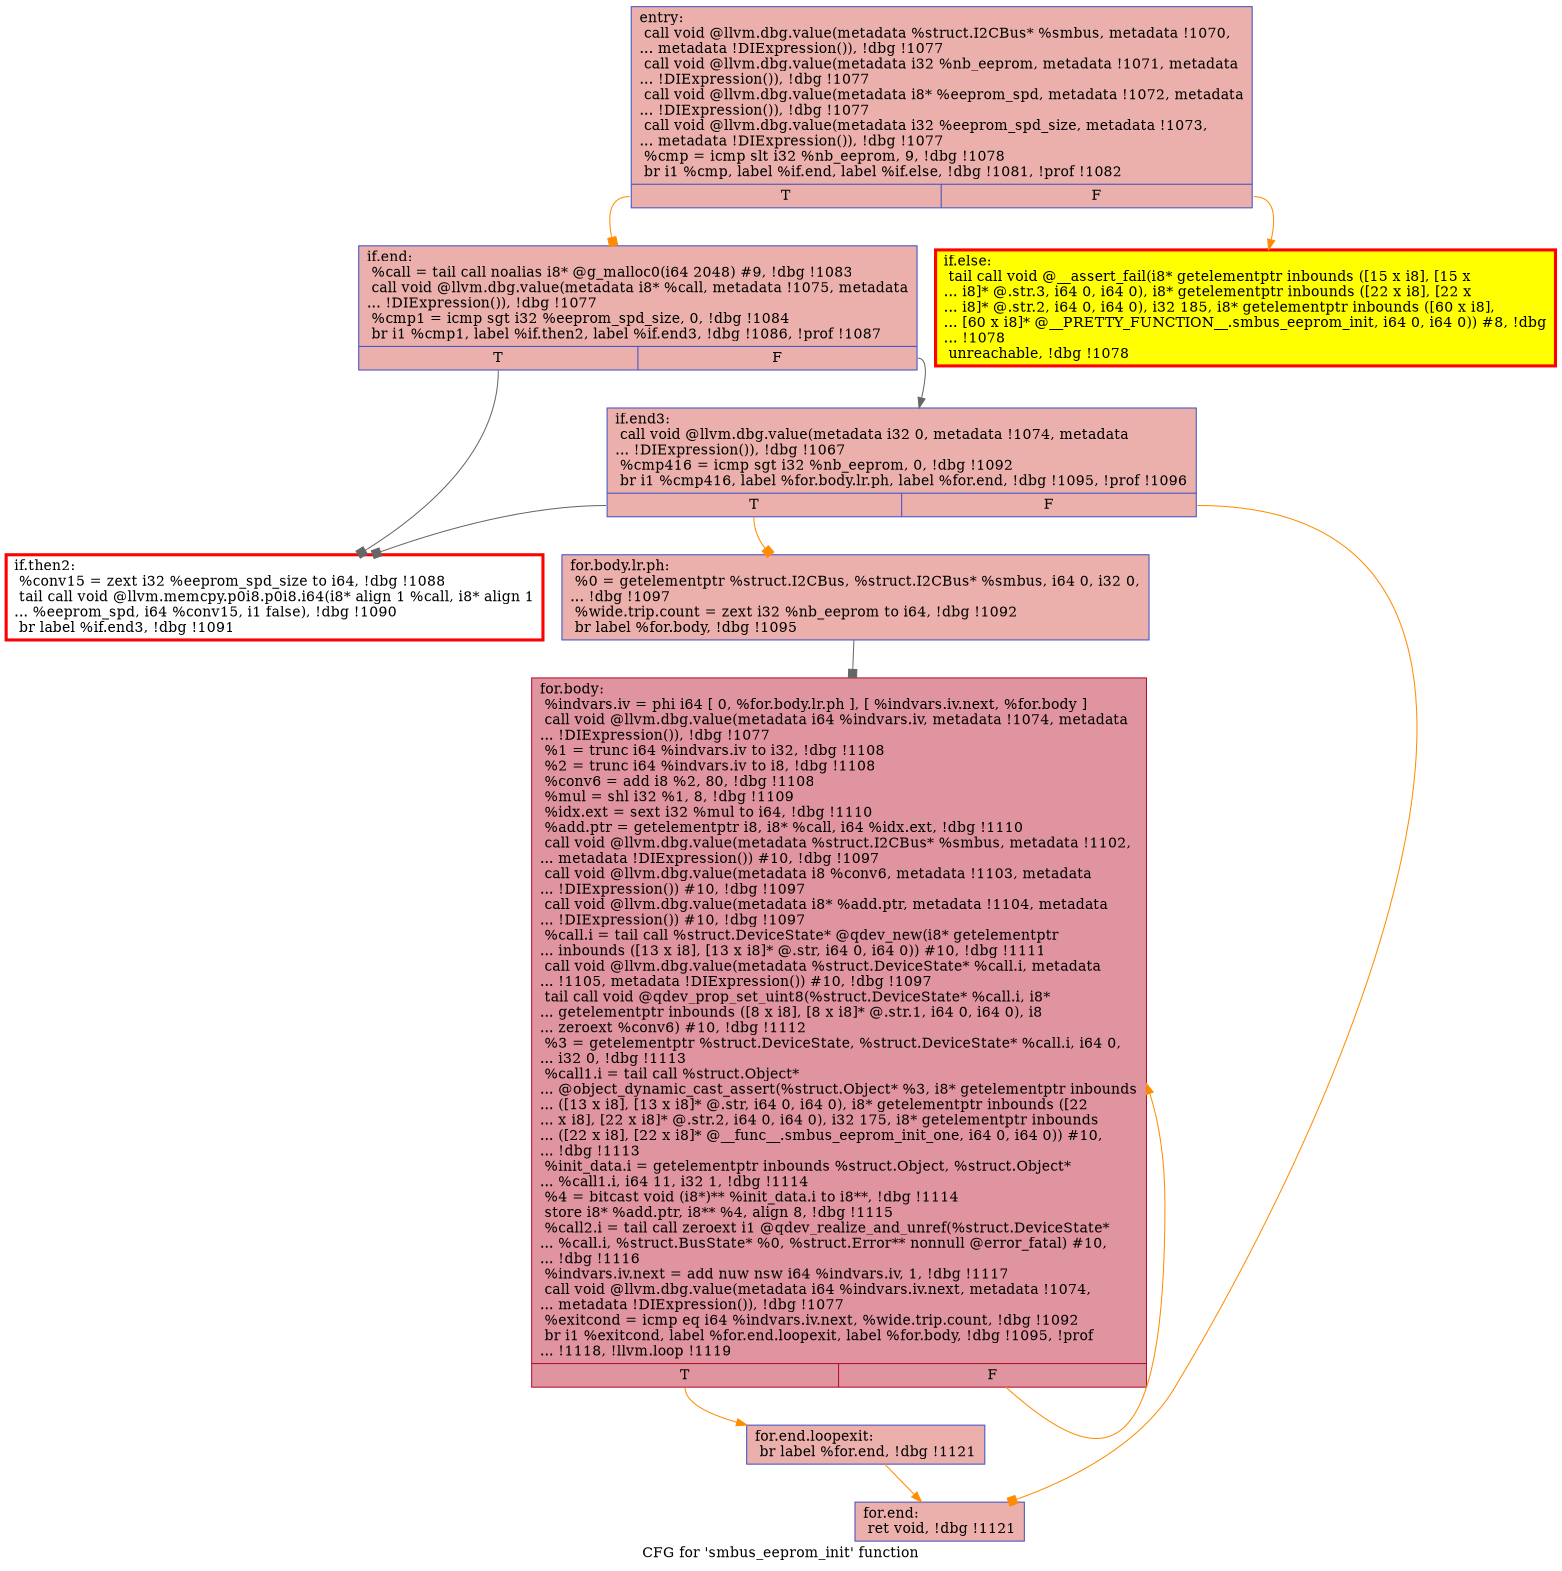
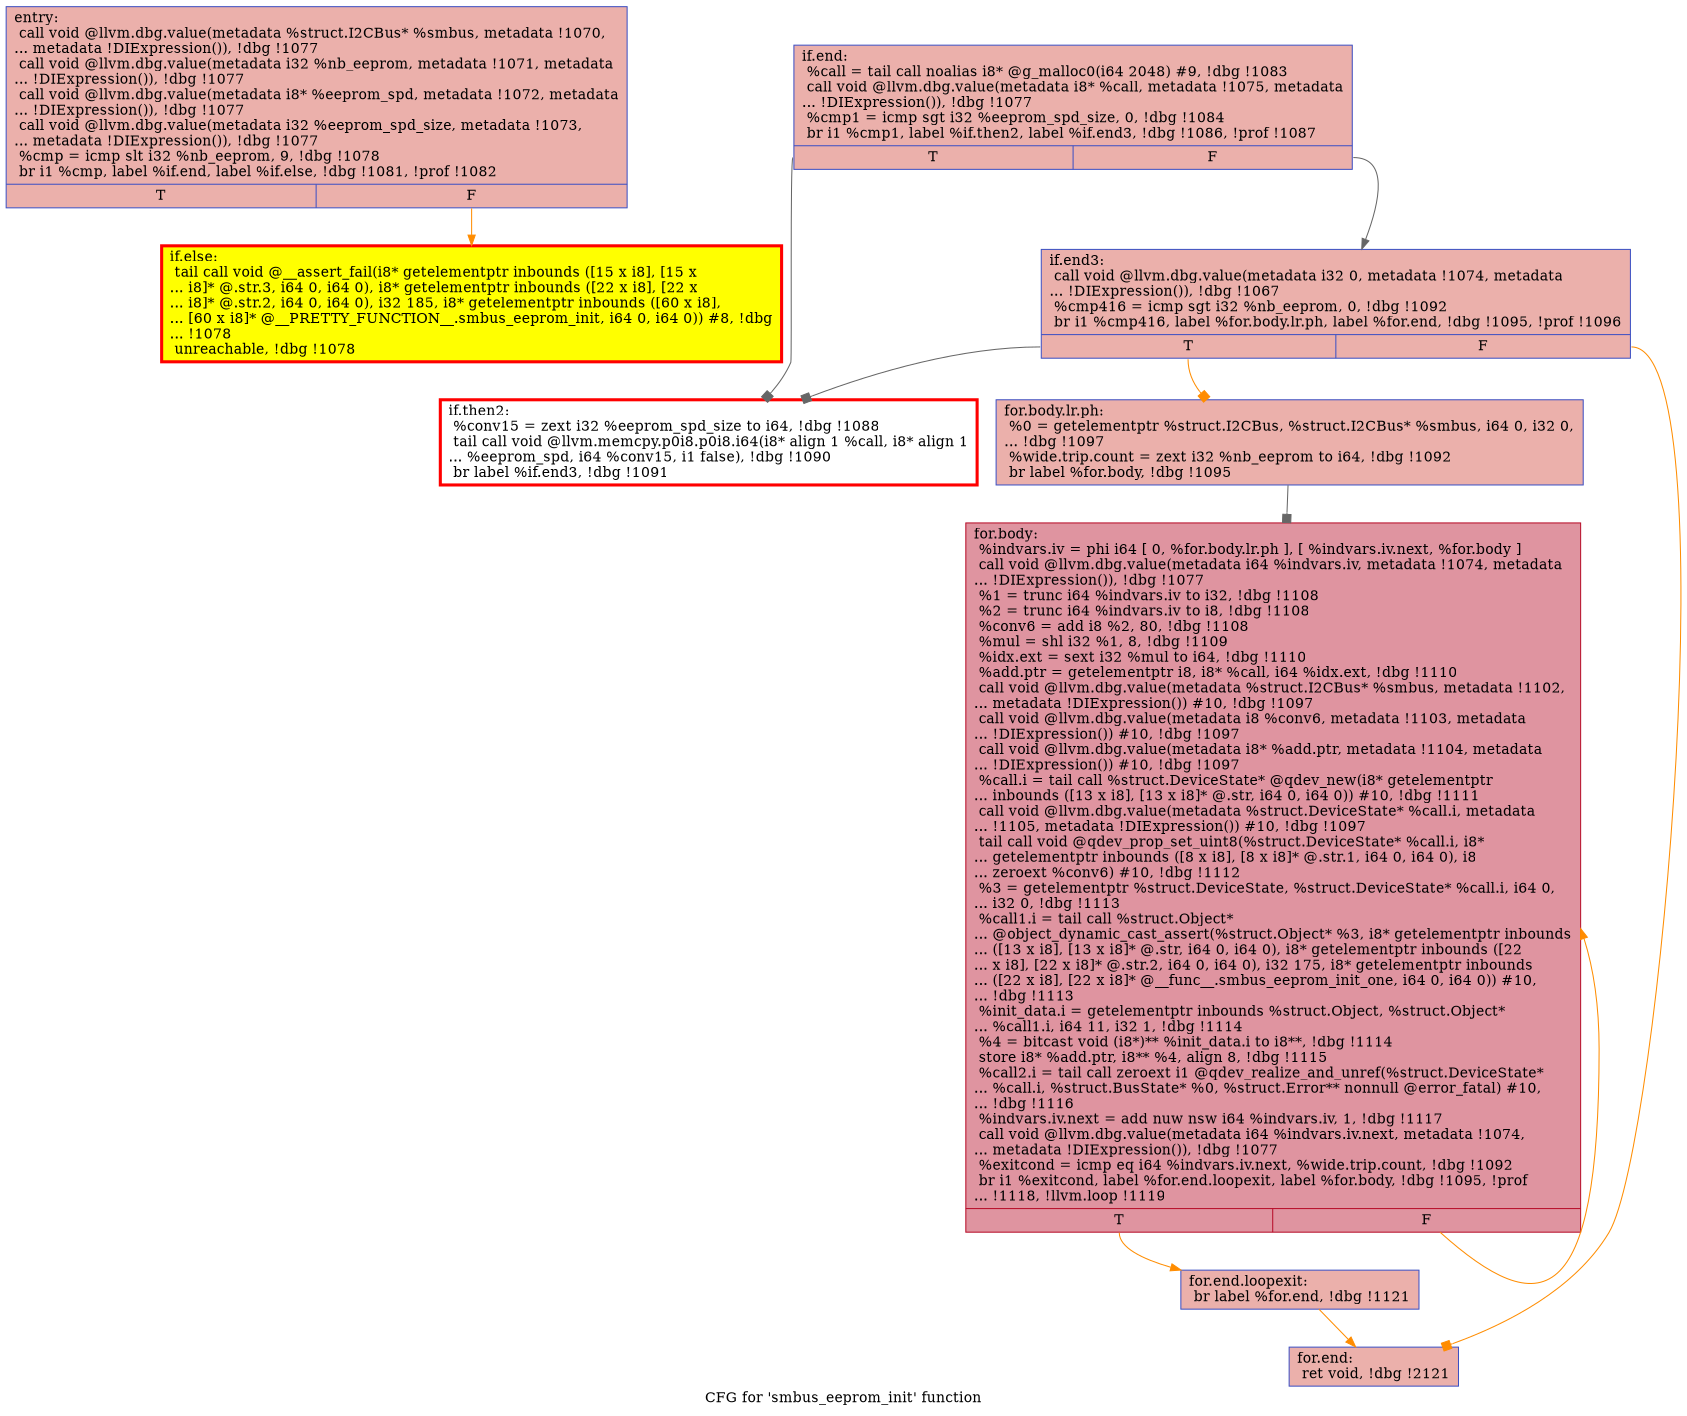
  digraph {
    label="CFG for 'smbus_eeprom_init' function"
    node [color="#3d50c3ff" fillcolor="#d24b4070" shape=record style=filled]
    edge [arrowhead=box color=darkorange tailport=s0]
    n1 [label="{entry:\l  call void @llvm.dbg.value(metadata %struct.I2CBus* %smbus, metadata !1070,\l... metadata !DIExpression()), !dbg !1077\l  call void @llvm.dbg.value(metadata i32 %nb_eeprom, metadata !1071, metadata\l... !DIExpression()), !dbg !1077\l  call void @llvm.dbg.value(metadata i8* %eeprom_spd, metadata !1072, metadata\l... !DIExpression()), !dbg !1077\l  call void @llvm.dbg.value(metadata i32 %eeprom_spd_size, metadata !1073,\l... metadata !DIExpression()), !dbg !1077\l  %cmp = icmp slt i32 %nb_eeprom, 9, !dbg !1078\l  br i1 %cmp, label %if.end, label %if.else, !dbg !1081, !prof !1082\l|{<s0>T|<s1>F}}"]
    n2 [label="{if.end:                                           \l  %call = tail call noalias i8* @g_malloc0(i64 2048) #9, !dbg !1083\l  call void @llvm.dbg.value(metadata i8* %call, metadata !1075, metadata\l... !DIExpression()), !dbg !1077\l  %cmp1 = icmp sgt i32 %eeprom_spd_size, 0, !dbg !1084\l  br i1 %cmp1, label %if.then2, label %if.end3, !dbg !1086, !prof !1087\l|{<s0>T|<s1>F}}"]
    n3 [color=red fillcolor=yellow label="{if.else:                                          \l  tail call void @__assert_fail(i8* getelementptr inbounds ([15 x i8], [15 x\l... i8]* @.str.3, i64 0, i64 0), i8* getelementptr inbounds ([22 x i8], [22 x\l... i8]* @.str.2, i64 0, i64 0), i32 185, i8* getelementptr inbounds ([60 x i8],\l... [60 x i8]* @__PRETTY_FUNCTION__.smbus_eeprom_init, i64 0, i64 0)) #8, !dbg\l... !1078\l  unreachable, !dbg !1078\l}" penwidth=3.0]
    n4 [color=red label="{if.then2:                                         \l  %conv15 = zext i32 %eeprom_spd_size to i64, !dbg !1088\l  tail call void @llvm.memcpy.p0i8.p0i8.i64(i8* align 1 %call, i8* align 1\l... %eeprom_spd, i64 %conv15, i1 false), !dbg !1090\l  br label %if.end3, !dbg !1091\l}" penwidth=3.0 fillcolor="" style=""]
    n5 [label="{if.end3:                                          \l  call void @llvm.dbg.value(metadata i32 0, metadata !1074, metadata\l... !DIExpression()), !dbg !1067\l  %cmp416 = icmp sgt i32 %nb_eeprom, 0, !dbg !1092\l  br i1 %cmp416, label %for.body.lr.ph, label %for.end, !dbg !1095, !prof !1096\l|{<s0>T|<s1>F}}"]
    n6 [label="{for.body.lr.ph:                                   \l  %0 = getelementptr %struct.I2CBus, %struct.I2CBus* %smbus, i64 0, i32 0,\l... !dbg !1097\l  %wide.trip.count = zext i32 %nb_eeprom to i64, !dbg !1092\l  br label %for.body, !dbg !1095\l}"]
-   n7 [label="{for.end:                                          \l  ret void, !dbg !1121\l}"]
+   n7 [label="{for.end:                                          \l  ret void, !dbg !2121\l}"]
    n8 [color="#b70d28ff" fillcolor="#b70d2870" label="{for.body:                                         \l  %indvars.iv = phi i64 [ 0, %for.body.lr.ph ], [ %indvars.iv.next, %for.body ]\l  call void @llvm.dbg.value(metadata i64 %indvars.iv, metadata !1074, metadata\l... !DIExpression()), !dbg !1077\l  %1 = trunc i64 %indvars.iv to i32, !dbg !1108\l  %2 = trunc i64 %indvars.iv to i8, !dbg !1108\l  %conv6 = add i8 %2, 80, !dbg !1108\l  %mul = shl i32 %1, 8, !dbg !1109\l  %idx.ext = sext i32 %mul to i64, !dbg !1110\l  %add.ptr = getelementptr i8, i8* %call, i64 %idx.ext, !dbg !1110\l  call void @llvm.dbg.value(metadata %struct.I2CBus* %smbus, metadata !1102,\l... metadata !DIExpression()) #10, !dbg !1097\l  call void @llvm.dbg.value(metadata i8 %conv6, metadata !1103, metadata\l... !DIExpression()) #10, !dbg !1097\l  call void @llvm.dbg.value(metadata i8* %add.ptr, metadata !1104, metadata\l... !DIExpression()) #10, !dbg !1097\l  %call.i = tail call %struct.DeviceState* @qdev_new(i8* getelementptr\l... inbounds ([13 x i8], [13 x i8]* @.str, i64 0, i64 0)) #10, !dbg !1111\l  call void @llvm.dbg.value(metadata %struct.DeviceState* %call.i, metadata\l... !1105, metadata !DIExpression()) #10, !dbg !1097\l  tail call void @qdev_prop_set_uint8(%struct.DeviceState* %call.i, i8*\l... getelementptr inbounds ([8 x i8], [8 x i8]* @.str.1, i64 0, i64 0), i8\l... zeroext %conv6) #10, !dbg !1112\l  %3 = getelementptr %struct.DeviceState, %struct.DeviceState* %call.i, i64 0,\l... i32 0, !dbg !1113\l  %call1.i = tail call %struct.Object*\l... @object_dynamic_cast_assert(%struct.Object* %3, i8* getelementptr inbounds\l... ([13 x i8], [13 x i8]* @.str, i64 0, i64 0), i8* getelementptr inbounds ([22\l... x i8], [22 x i8]* @.str.2, i64 0, i64 0), i32 175, i8* getelementptr inbounds\l... ([22 x i8], [22 x i8]* @__func__.smbus_eeprom_init_one, i64 0, i64 0)) #10,\l... !dbg !1113\l  %init_data.i = getelementptr inbounds %struct.Object, %struct.Object*\l... %call1.i, i64 11, i32 1, !dbg !1114\l  %4 = bitcast void (i8*)** %init_data.i to i8**, !dbg !1114\l  store i8* %add.ptr, i8** %4, align 8, !dbg !1115\l  %call2.i = tail call zeroext i1 @qdev_realize_and_unref(%struct.DeviceState*\l... %call.i, %struct.BusState* %0, %struct.Error** nonnull @error_fatal) #10,\l... !dbg !1116\l  %indvars.iv.next = add nuw nsw i64 %indvars.iv, 1, !dbg !1117\l  call void @llvm.dbg.value(metadata i64 %indvars.iv.next, metadata !1074,\l... metadata !DIExpression()), !dbg !1077\l  %exitcond = icmp eq i64 %indvars.iv.next, %wide.trip.count, !dbg !1092\l  br i1 %exitcond, label %for.end.loopexit, label %for.body, !dbg !1095, !prof\l... !1118, !llvm.loop !1119\l|{<s0>T|<s1>F}}"]
    n9 [label="{for.end.loopexit:                                 \l  br label %for.end, !dbg !1121\l}"]
-   n1 -> n2
    n1 -> n3 [arrowhead=normal tailport=s1]
    n2 -> n4 [color=gray40]
    n2 -> n5 [arrowhead=normal color=gray40 tailport=s1]
    n5 -> n4 [color=gray40]
    n5 -> n6
    n5 -> n7 [tailport=s1]
    n6 -> n8 [color=gray40]
    n8 -> n8 [arrowhead=normal tailport=s1]
    n8 -> n9 [arrowhead=normal]
    n9 -> n7 [arrowhead=normal]
  }
